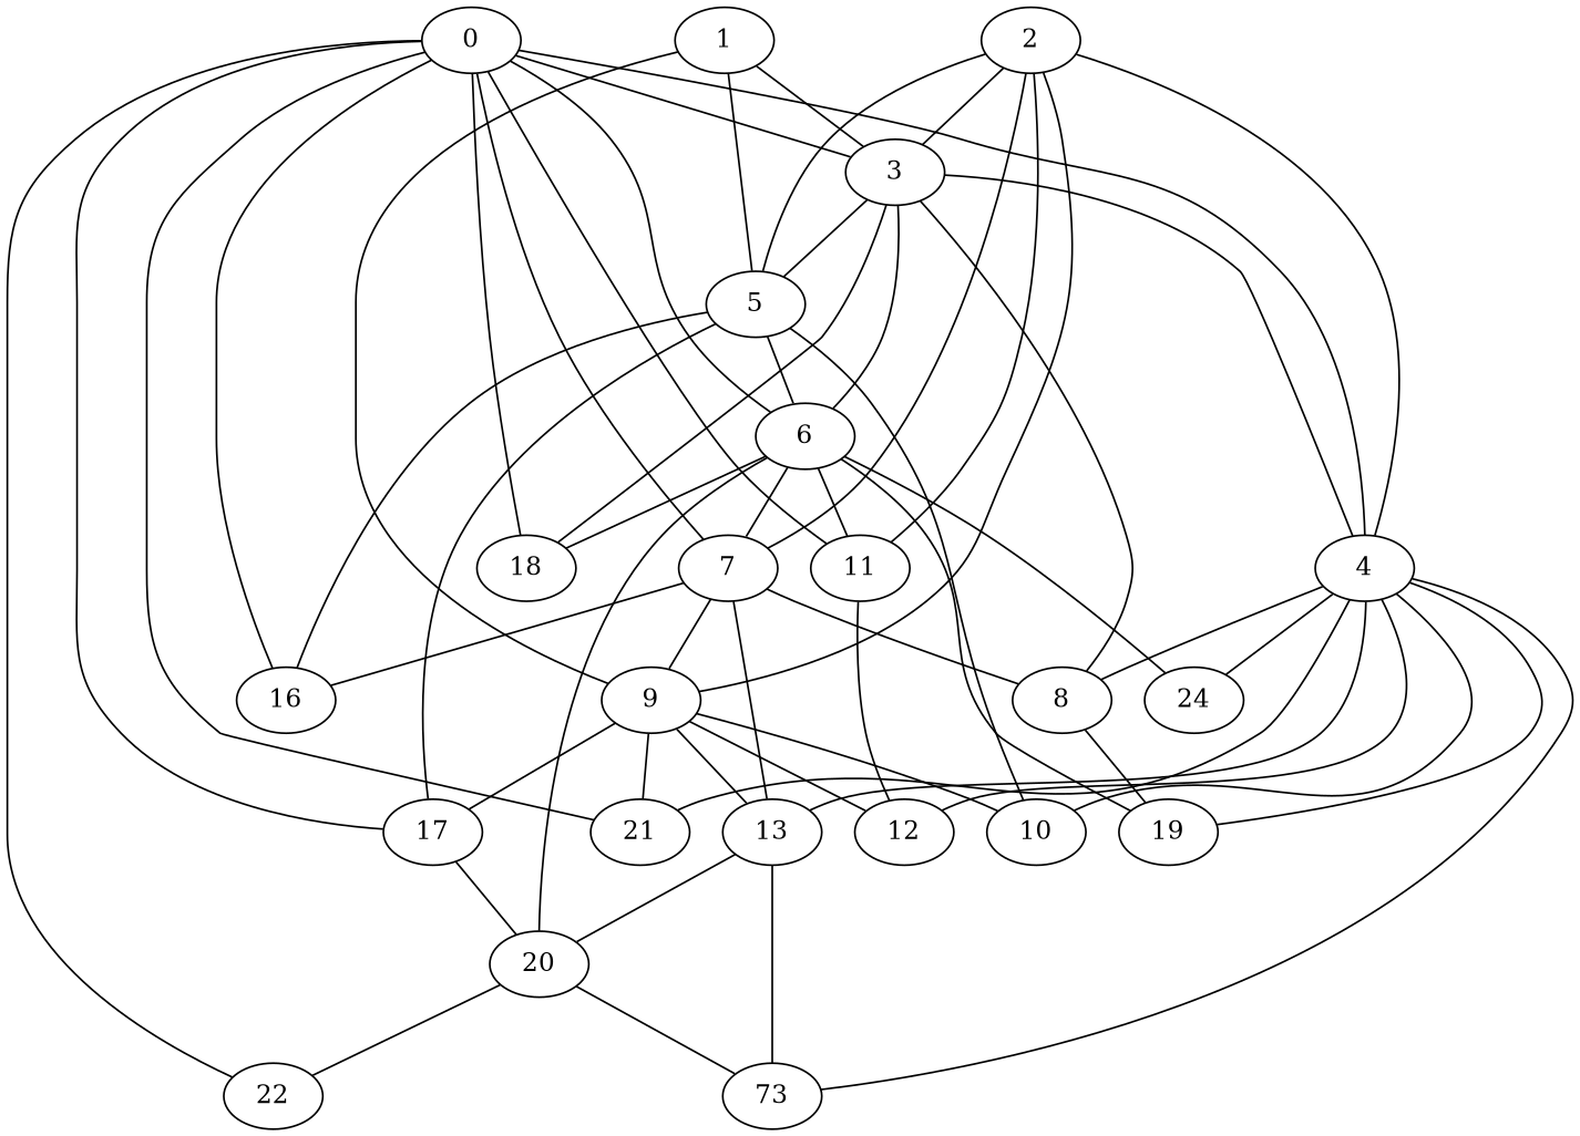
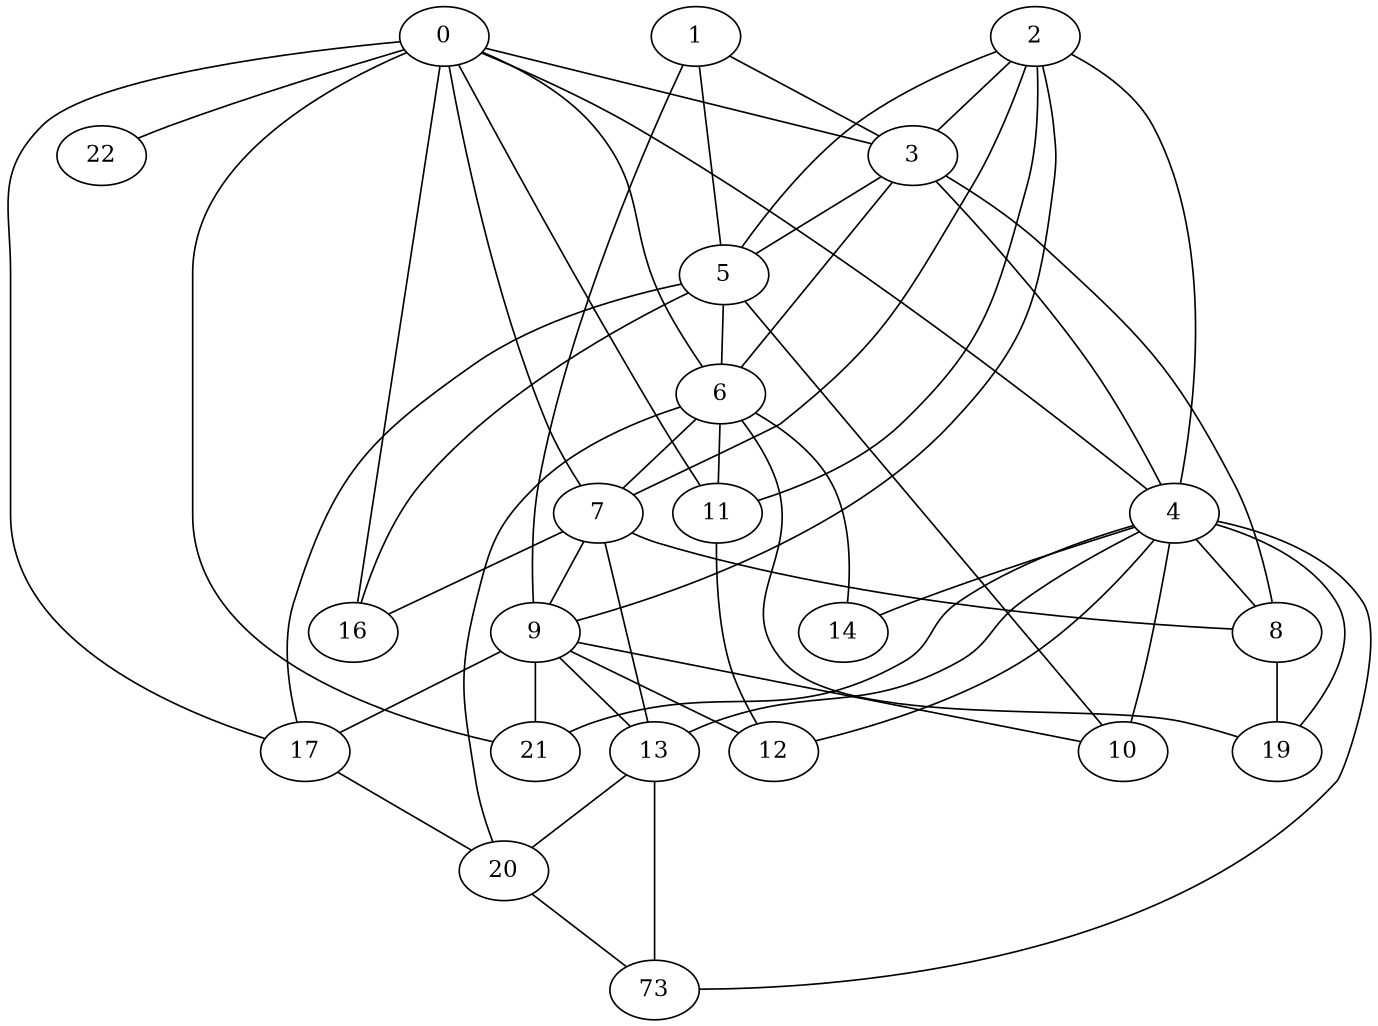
  strict graph {
    edge [is_available=True prob=1.0]
    0
    3
    4
    6
    7
    11
    16
    17
-   18
    21
    22
    5
    8
    10
    12
    13
-   14 [label=24]
+   14
    19
    n19 [label=73]
    20
    9
    1
    2
    0 -- 3 [prob=0.039286459912]
    0 -- 4 [prob=0.125876706599]
    0 -- 6 [prob=0.799675971257]
    0 -- 7 [prob=0.0511421559627]
    0 -- 11 [prob=0.232700373932]
    0 -- 16
    0 -- 17 [prob=0.282122784243]
-   0 -- 18 [prob=0.641895575179]
    0 -- 21 [prob=0.850336686445]
    0 -- 22 [prob=0.166166908047]
    3 -- 4 [prob=0.452644666285]
    3 -- 6 [prob=0.339119234498]
-   3 -- 18 [prob=0.277602560118]
    3 -- 5
    3 -- 8
    4 -- 21 [prob=0.309260311646]
    4 -- 8 [prob=0.352465513462]
    4 -- 10
    4 -- 12
    4 -- 13 [prob=0.227163067742]
    4 -- 14 [prob=0.778412982394]
    4 -- 19 [prob=0.533939694728]
    4 -- n19 [prob=0.947195357439]
    6 -- 7 [prob=0.337081522783]
    6 -- 11
-   6 -- 18
    6 -- 14
    6 -- 19 [prob=0.58549256845]
    6 -- 20
    7 -- 16 [prob=0.112874430248]
    7 -- 8 [prob=0.433335761152]
    7 -- 13
    7 -- 9
    11 -- 12
    17 -- 20 [prob=0.70051890134]
    5 -- 6 [prob=0.128128528544]
    5 -- 16 [prob=0.205055044469]
    5 -- 17
    5 -- 10 [prob=0.855354453043]
    8 -- 19
    13 -- n19 [prob=0.137862503917]
    13 -- 20 [prob=0.774290109388]
-   20 -- 22 [prob=0.881429751607]
    20 -- n19 [prob=0.479050581702]
    9 -- 17 [prob=0.813518928979]
    9 -- 21 [prob=0.0996564525734]
    9 -- 10
    9 -- 12 [prob=0.462246100499]
    9 -- 13 [prob=0.966457992377]
    1 -- 3 [prob=0.784811808552]
    1 -- 5 [prob=0.572061703195]
    1 -- 9 [prob=0.936724784891]
    2 -- 3 [prob=0.430201366527]
    2 -- 4 [prob=0.623592746997]
    2 -- 7 [prob=0.508694698639]
    2 -- 11
    2 -- 5 [prob=0.872173028987]
    2 -- 9
  }
